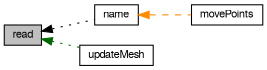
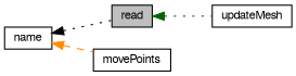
  digraph {
    rankdir=LR
    node [color=black fontname=FreeSans fontsize=10 shape=record]
    edge [dir=back fontname=FreeSans fontsize=10 labelfontname=FreeSans labelfontsize=10 style=dotted]
    n1 [fillcolor=grey75 fontcolor=black height=0.2 label=read style=filled width=0.4]
    n2 [height=0.2 label=name width=0.4]
    n3 [height=0.2 label=updateMesh width=0.4]
    n4 [height=0.2 label=movePoints width=0.4]
-   n1 -> n2 [color=black]
+   n2 -> n1 [color=black]
    n1 -> n3 [color=darkgreen]
    n2 -> n4 [color=darkorange style=dashed]
  }
